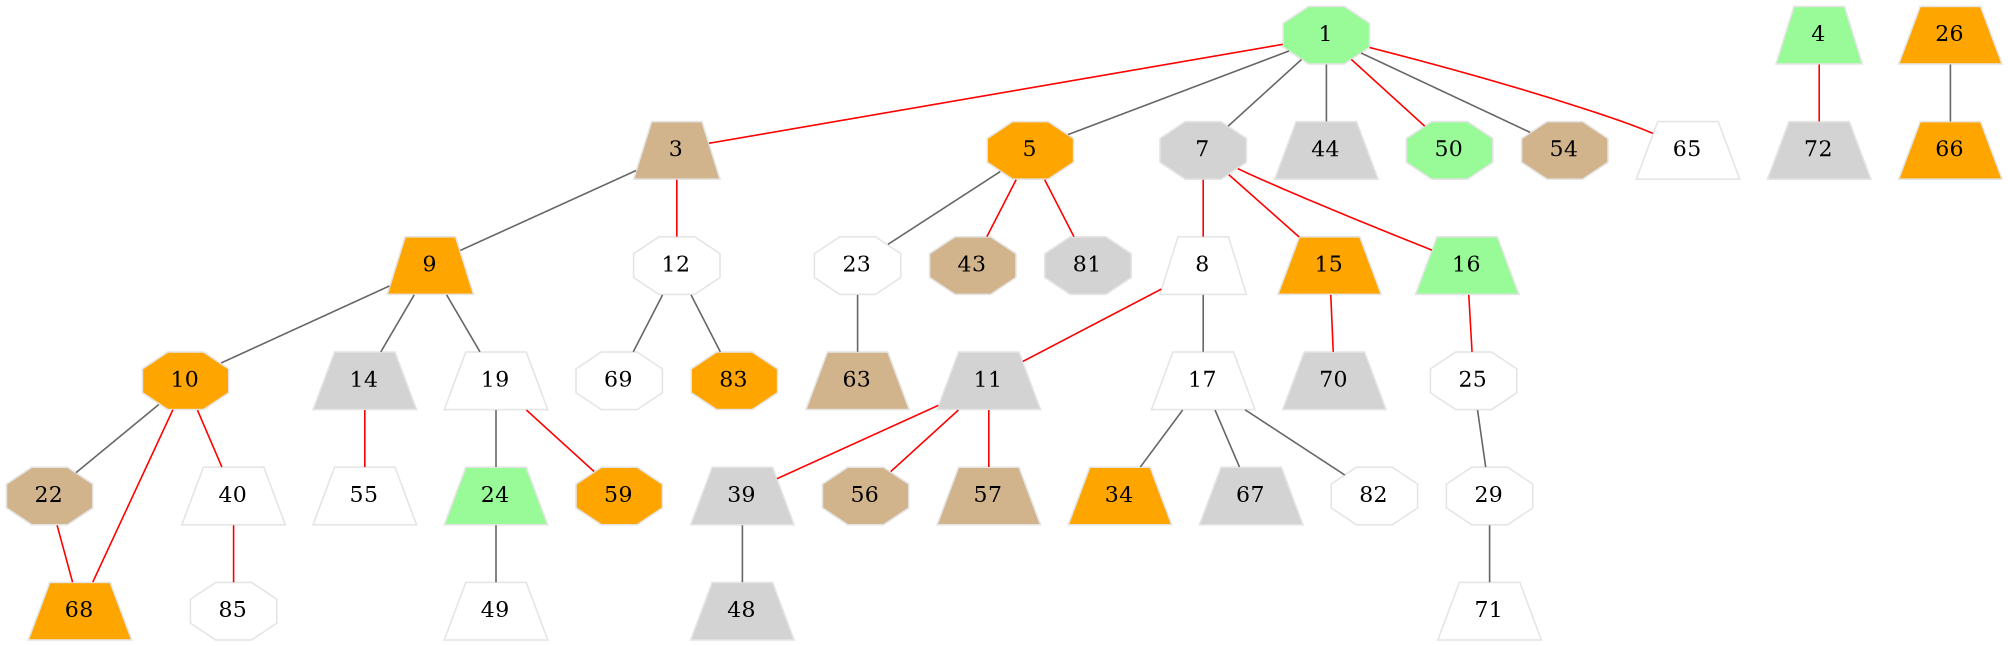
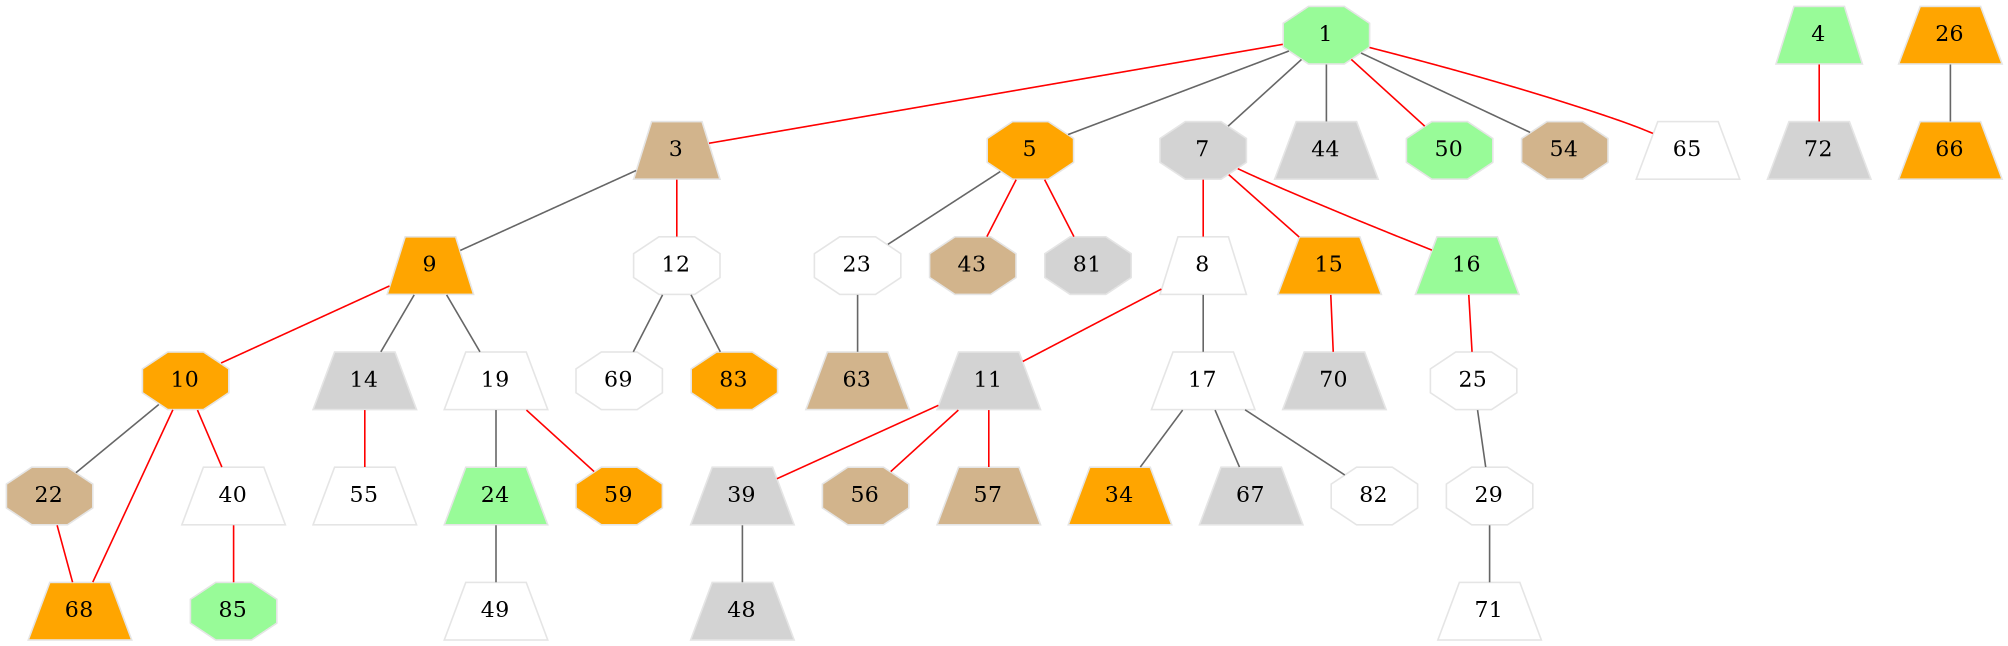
  graph {
    node [color=gray90 fillcolor=white shape=trapezium style=filled]
    edge [color=red]
    1 [fillcolor=palegreen shape=octagon super="+2+6"]
    3 [fillcolor=tan]
    5 [fillcolor=orange shape=octagon]
    7 [fillcolor=lightgrey shape=octagon super="+78"]
    44 [fillcolor=lightgrey super="+94"]
    50 [fillcolor=palegreen shape=octagon]
    54 [fillcolor=tan shape=octagon super="+86"]
    65 [super="+91"]
    9 [fillcolor=orange]
    12 [shape=octagon]
    4 [fillcolor=palegreen super="+46"]
    72 [fillcolor=lightgrey]
    23 [shape=octagon super="+35+61"]
    43 [fillcolor=tan shape=octagon]
    n15 [fillcolor=lightgrey label=81 shape=octagon super="+93"]
    8
    15 [fillcolor=orange super="+81+73"]
    16 [fillcolor=palegreen super="+18+32+79"]
    10 [fillcolor=orange shape=octagon]
    14 [fillcolor=lightgrey]
    19
    69 [shape=octagon super="+74"]
    83 [fillcolor=orange shape=octagon]
    63 [fillcolor=tan]
    11 [fillcolor=lightgrey super="+53+51+96+21"]
    17
    70 [fillcolor=lightgrey]
    25 [shape=octagon super="+88+28+38"]
    39 [fillcolor=lightgrey]
    56 [fillcolor=tan shape=octagon]
    57 [fillcolor=tan]
    34 [fillcolor=orange]
    67 [fillcolor=lightgrey]
    82 [shape=octagon super="+95"]
    22 [fillcolor=tan shape=octagon super="+30"]
    40
    68 [fillcolor=orange]
    55
    24 [fillcolor=palegreen super="+87+75+42"]
    59 [fillcolor=orange shape=octagon]
    26 [fillcolor=orange super="+37+36"]
    66 [fillcolor=orange]
-   85 [shape=octagon]
+   85 [fillcolor=palegreen shape=octagon]
    48 [fillcolor=lightgrey]
    29 [shape=octagon super="+31"]
    49
    71
    1 -- 3
    1 -- 5 [color=gray40]
    1 -- 7 [color=gray40]
    1 -- 44 [color=gray40]
    1 -- 50
    1 -- 54 [color=gray40]
    1 -- 65
    3 -- 9 [color=gray40]
    3 -- 12
    5 -- 23 [color=gray40]
    5 -- 43
    5 -- n15
    7 -- 8
    7 -- 15
    7 -- 16
-   9 -- 10 [color=gray40]
+   9 -- 10
    9 -- 14 [color=gray40]
    9 -- 19 [color=gray40]
    12 -- 69 [color=gray40]
    12 -- 83 [color=gray40]
    4 -- 72
    23 -- 63 [color=gray40]
    8 -- 11
    8 -- 17 [color=gray40]
    15 -- 70
    16 -- 25
    10 -- 22 [color=gray40]
    10 -- 40
    10 -- 68
    14 -- 55
    19 -- 24 [color=gray40]
    19 -- 59
    11 -- 39
    11 -- 56
    11 -- 57
    17 -- 34 [color=gray40]
    17 -- 67 [color=gray40]
    17 -- 82 [color=gray40]
    25 -- 29 [color=gray40]
    39 -- 48 [color=gray40]
    22 -- 68
    40 -- 85
    24 -- 49 [color=gray40]
    26 -- 66 [color=gray40]
    29 -- 71 [color=gray40]
  }
